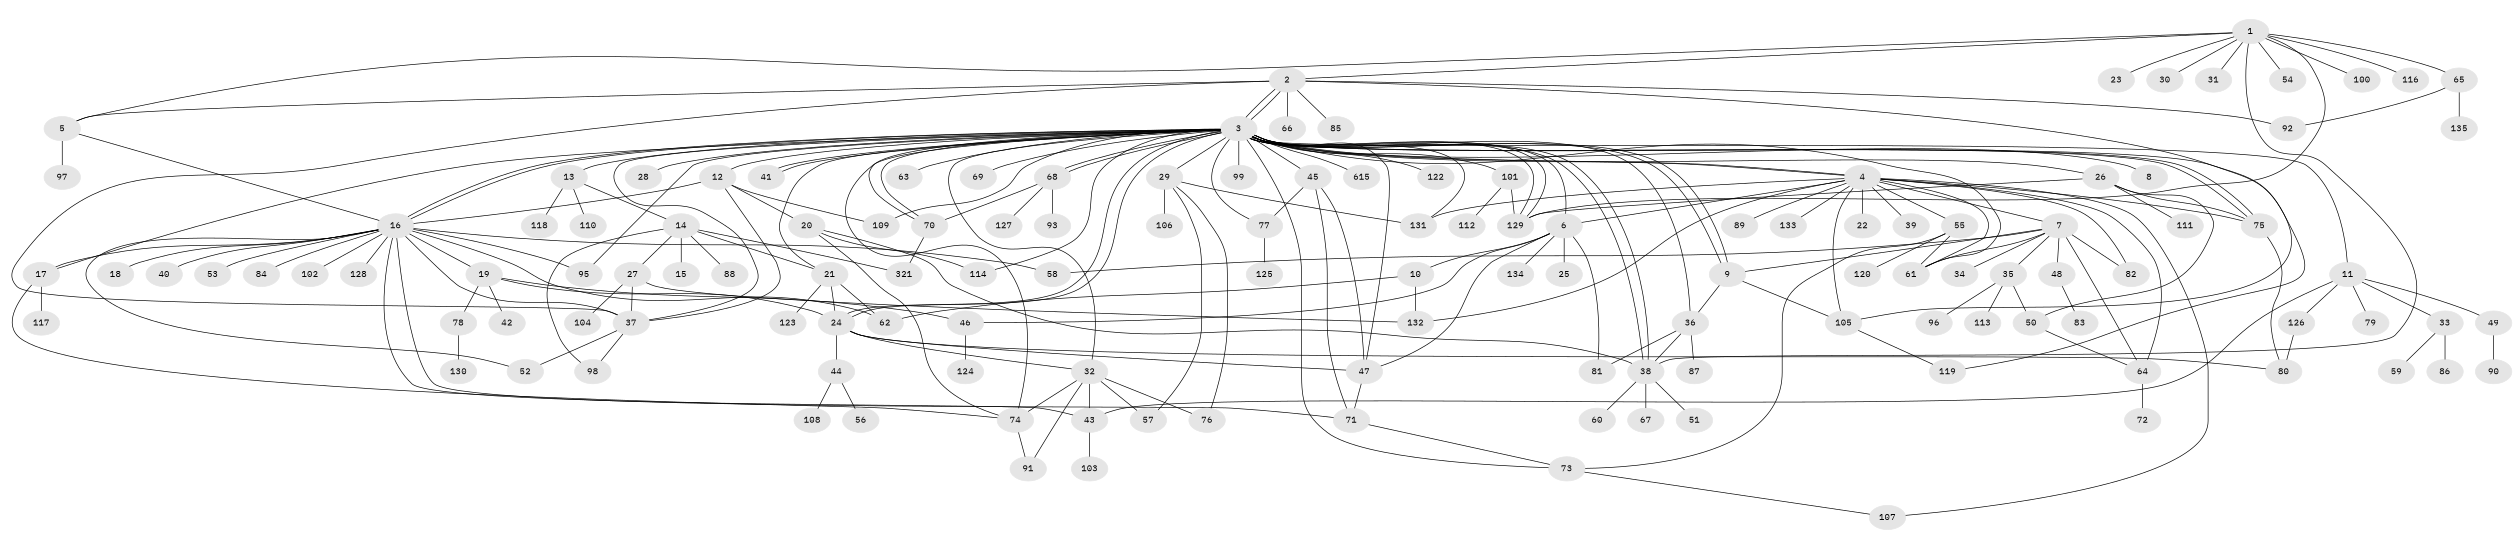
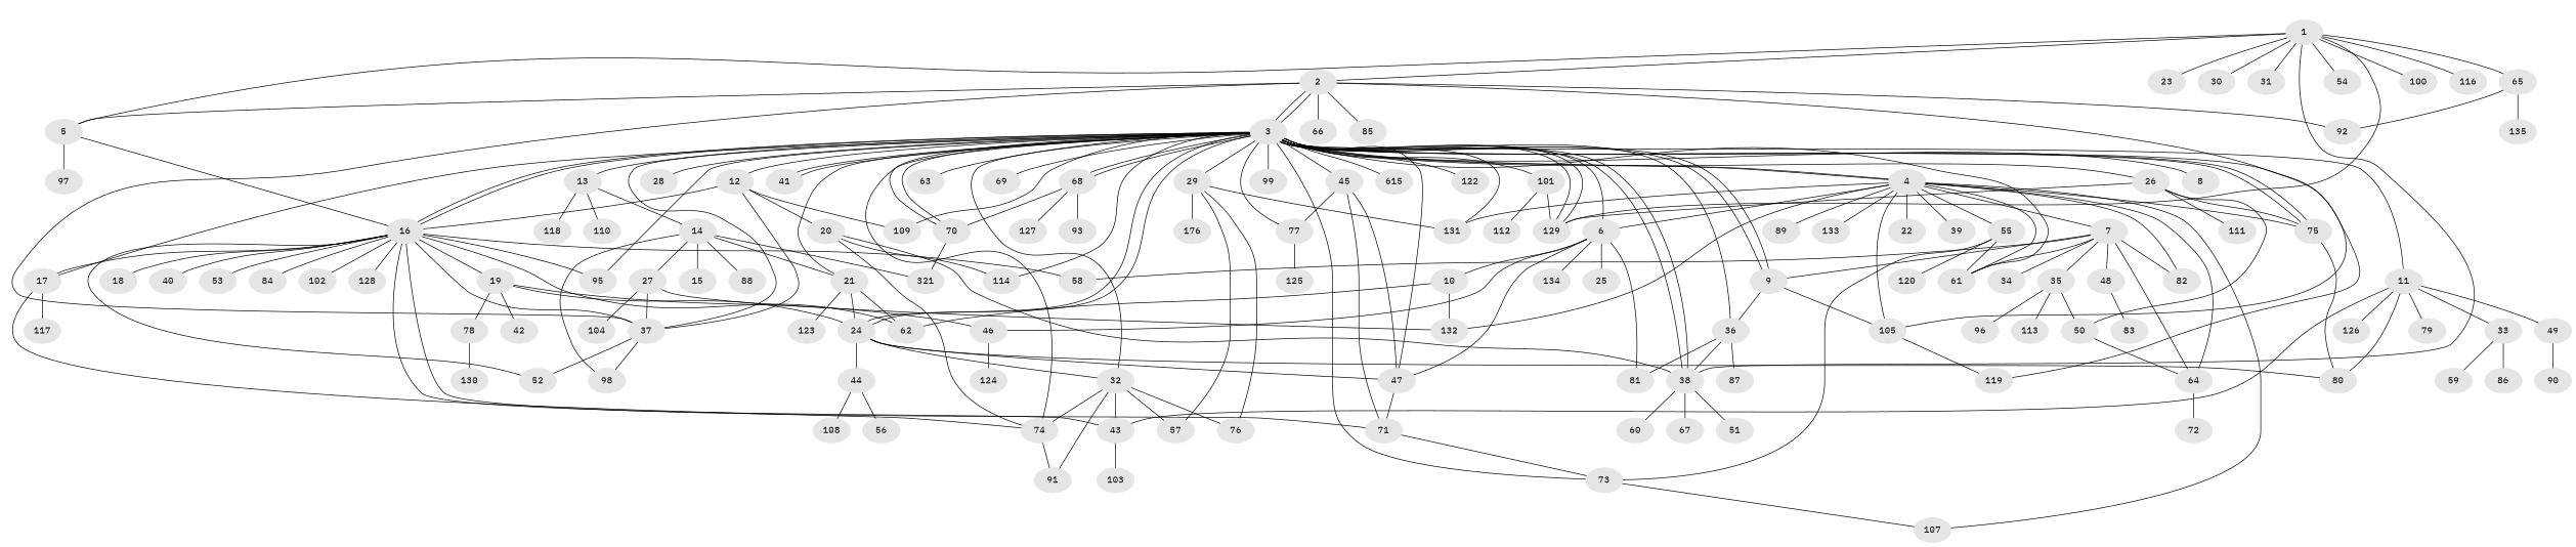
  graph {
    fontname="IBM Plex Mono"
    node [color=gray90 fontname="IBM Plex Mono" style=filled]
    edge [fontname="IBM Plex Mono"]
    1
    2
    5
    23
    30
    31
    38
    54
    65
    100
    116
    129
    3
    37
    66
    85
    92
    105
    16
    97
    51
    60
    67
    135
    4
    6
    8
    9
    11
    12
    13
    17
    21
    24
    26
    28
    29
    32
    36
    41
    45
    47
    61
    63
    68
    69
    70
    73
    74
    75
    77
    95
    99
    101
    109
    114
    n57 [label=615]
    119
    122
    131
    98
    52
    7
    22
    39
    55
    64
    82
    89
    107
    132
    133
    10
    25
    46
    81
    134
    33
    43
    49
    79
    80
    126
    20
    14
    110
    118
    58
    62
    18
    19
    40
    53
    71
    84
    102
    128
    117
    123
    44
    50
    111
    57
    76
-   106
+   106 [label=176]
    91
    87
    93
    127
    n110 [label=321]
    125
    112
    34
    35
    48
    120
    72
    124
    96
    113
    83
    59
    86
    103
    90
    15
    27
    88
    104
    42
    78
    130
    56
    108
    1 -- 2
    1 -- 5
    1 -- 23
    1 -- 30
    1 -- 31
    1 -- 38
    1 -- 54
    1 -- 65
    1 -- 100
    1 -- 116
    1 -- 129
    2 -- 5
    2 -- 3
    2 -- 3
    2 -- 37
    2 -- 66
    2 -- 85
    2 -- 92
    2 -- 105
    5 -- 16
    5 -- 97
    38 -- 51
    38 -- 60
    38 -- 67
    65 -- 92
    65 -- 135
    3 -- 38
    3 -- 38
    3 -- 129
    3 -- 129
    3 -- 37
    3 -- 16
    3 -- 16
    3 -- 4
    3 -- 4
    3 -- 6
    3 -- 8
    3 -- 9
    3 -- 9
    3 -- 11
    3 -- 12
    3 -- 13
    3 -- 17
    3 -- 21
    3 -- 24
    3 -- 24
    3 -- 26
    3 -- 28
    3 -- 29
    3 -- 32
    3 -- 36
    3 -- 41
    3 -- 41
    3 -- 45
    3 -- 47
    3 -- 61
    3 -- 63
    3 -- 68
    3 -- 68
    3 -- 69
    3 -- 70
    3 -- 70
    3 -- 73
    3 -- 74
    3 -- 75
    3 -- 75
    3 -- 77
    3 -- 95
    3 -- 99
    3 -- 101
    3 -- 109
    3 -- 114
    3 -- n57
    3 -- 119
    3 -- 122
    3 -- 131
    37 -- 98
    37 -- 52
    105 -- 119
    16 -- 37
    16 -- 17
    16 -- 95
    16 -- 52
    16 -- 43
    16 -- 58
    16 -- 62
    16 -- 18
    16 -- 19
    16 -- 40
    16 -- 53
    16 -- 71
    16 -- 84
    16 -- 102
    16 -- 128
    4 -- 105
    4 -- 6
    4 -- 61
    4 -- 75
    4 -- 131
    4 -- 7
    4 -- 22
    4 -- 39
    4 -- 55
    4 -- 64
    4 -- 82
    4 -- 89
    4 -- 107
    4 -- 132
    4 -- 133
    6 -- 47
    6 -- 10
    6 -- 25
    6 -- 46
    6 -- 81
    6 -- 134
    9 -- 105
    9 -- 36
    11 -- 33
    11 -- 43
    11 -- 49
    11 -- 79
-   126 -- 80
+   11 -- 80
    11 -- 126
    12 -- 37
    12 -- 16
    12 -- 109
    12 -- 20
    13 -- 14
    13 -- 110
    13 -- 118
    17 -- 74
    17 -- 117
    21 -- 24
    21 -- 62
    21 -- 123
    24 -- 32
    24 -- 47
    24 -- 80
    24 -- 44
    26 -- 129
    26 -- 75
    26 -- 50
    26 -- 111
    29 -- 131
    29 -- 57
    29 -- 76
    29 -- 106
    32 -- 74
    32 -- 43
    32 -- 57
    32 -- 76
    32 -- 91
    36 -- 38
    36 -- 81
    36 -- 87
    45 -- 47
    45 -- 77
    45 -- 71
    47 -- 71
    68 -- 70
    68 -- 93
    68 -- 127
    70 -- n110
    73 -- 107
    74 -- 91
    75 -- 80
    77 -- 125
    101 -- 129
    101 -- 112
    7 -- 9
    7 -- 61
    7 -- 64
    7 -- 82
    7 -- 58
    7 -- 34
    7 -- 35
    7 -- 48
    55 -- 61
    55 -- 73
    55 -- 120
    64 -- 72
    10 -- 132
    10 -- 62
    46 -- 124
    33 -- 59
    33 -- 86
    43 -- 103
    49 -- 90
    20 -- 38
    20 -- 74
    20 -- 114
    14 -- 21
    14 -- 98
    14 -- n110
    14 -- 15
    14 -- 27
    14 -- 88
    19 -- 24
    19 -- 46
    19 -- 42
    19 -- 78
    71 -- 73
    44 -- 56
    44 -- 108
    50 -- 64
    35 -- 50
    35 -- 96
    35 -- 113
    48 -- 83
    27 -- 37
    27 -- 132
    27 -- 104
    78 -- 130
  }
